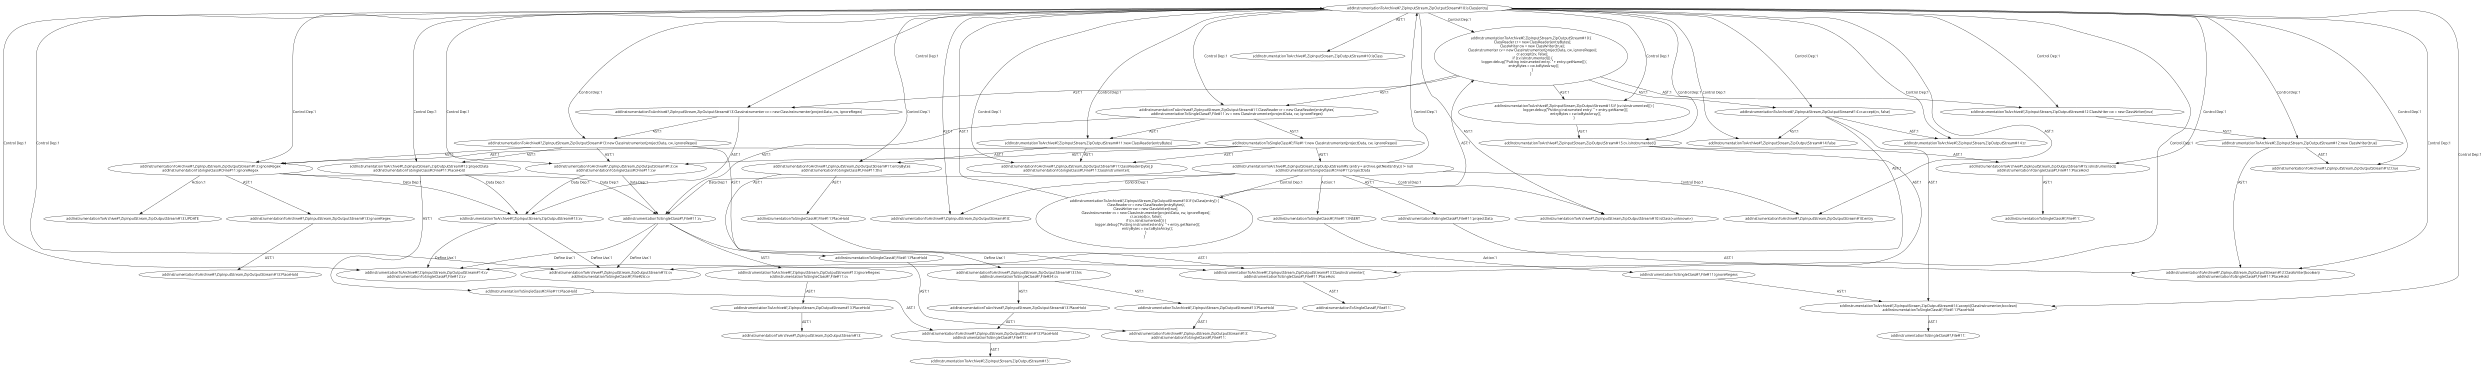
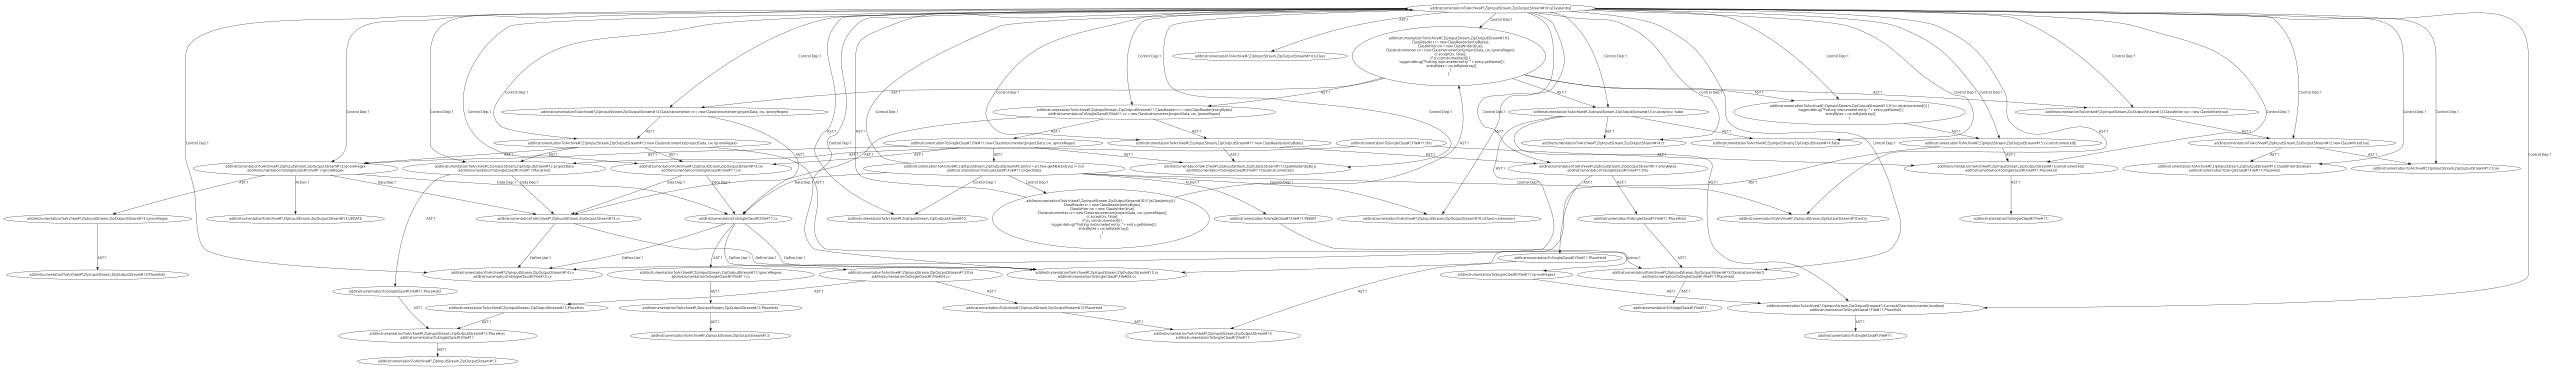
  digraph {
    fontname=Ubuntu
    node [fontname=Ubuntu shape=ellipse]
    edge [fontname=Ubuntu]
    n1 [label="addInstrumentationToArchive#?,ZipInputStream,ZipOutputStream#13:UPDATE"]
    n2 [label="addInstrumentationToArchive#?,ZipInputStream,ZipOutputStream#13:ignoreRegex\naddInstrumentationToSingleClass#?,File#11:ignoreRegex"]
    n3 [label="addInstrumentationToArchive#?,ZipInputStream,ZipOutputStream#13:ignoreRegex"]
    n4 [label="addInstrumentationToArchive#?,ZipInputStream,ZipOutputStream#13:cv"]
    n5 [label="addInstrumentationToSingleClass#?,File#11:cv"]
    n6 [label="addInstrumentationToArchive#?,ZipInputStream,ZipOutputStream#13:PlaceHold"]
    n7 [label="addInstrumentationToArchive#?,ZipInputStream,ZipOutputStream#14:cv\naddInstrumentationToSingleClass#?,File#12:cv"]
    n8 [label="addInstrumentationToArchive#?,ZipInputStream,ZipOutputStream#15:cv\naddInstrumentationToSingleClass#?,File#26:cv"]
    n9 [label="addInstrumentationToArchive#?,ZipInputStream,ZipOutputStream#13:this\naddInstrumentationToSingleClass#?,File#34:cv"]
    n10 [label="addInstrumentationToArchive#?,ZipInputStream,ZipOutputStream#13:ignoreRegexs\naddInstrumentationToSingleClass#?,File#11:cv"]
    n11 [label="addInstrumentationToArchive#?,ZipInputStream,ZipOutputStream#10:isClass(entry)"]
    n12 [label="addInstrumentationToArchive#?,ZipInputStream,ZipOutputStream#10:isClass"]
    n13 [label="addInstrumentationToArchive#?,ZipInputStream,ZipOutputStream#10:"]
    n14 [label="addInstrumentationToArchive#?,ZipInputStream,ZipOutputStream#10:isClass(<unknown>)"]
    n15 [label="addInstrumentationToArchive#?,ZipInputStream,ZipOutputStream#10:entry"]
    n16 [label="addInstrumentationToArchive#?,ZipInputStream,ZipOutputStream#10:\{\n    ClassReader cr = new ClassReader(entryBytes);\n    ClassWriter cw = new ClassWriter(true);\n    ClassInstrumenter cv = new ClassInstrumenter(projectData, cw, ignoreRegex);\n    cr.accept(cv, false);\n    if (cv.isInstrumented()) \{\n        logger.debug(\"Putting instrumeted entry: \" + entry.getName());\n        entryBytes = cw.toByteArray();\n    \}\n\}"]
    n17 [label="addInstrumentationToArchive#?,ZipInputStream,ZipOutputStream#11:ClassReader cr = new ClassReader(entryBytes)\naddInstrumentationToSingleClass#?,File#11:cv = new ClassInstrumenter(projectData, cw, ignoreRegex)"]
    n18 [label="addInstrumentationToArchive#?,ZipInputStream,ZipOutputStream#11:new ClassReader(entryBytes)"]
    n19 [label="addInstrumentationToArchive#?,ZipInputStream,ZipOutputStream#11:ClassReader(byte[])\naddInstrumentationToSingleClass#?,File#11:ClassInstrumenter()"]
    n20 [label="addInstrumentationToArchive#?,ZipInputStream,ZipOutputStream#11:entryBytes\naddInstrumentationToSingleClass#?,File#11:this"]
    n21 [label="addInstrumentationToArchive#?,ZipInputStream,ZipOutputStream#12:ClassWriter cw = new ClassWriter(true)"]
    n22 [label="addInstrumentationToArchive#?,ZipInputStream,ZipOutputStream#12:new ClassWriter(true)"]
    n23 [label="addInstrumentationToArchive#?,ZipInputStream,ZipOutputStream#12:ClassWriter(boolean)\naddInstrumentationToSingleClass#?,File#11:PlaceHold"]
    n24 [label="addInstrumentationToArchive#?,ZipInputStream,ZipOutputStream#12:true"]
    n25 [label="addInstrumentationToArchive#?,ZipInputStream,ZipOutputStream#13:ClassInstrumenter cv = new ClassInstrumenter(projectData, cw, ignoreRegex)"]
    n26 [label="addInstrumentationToArchive#?,ZipInputStream,ZipOutputStream#13:new ClassInstrumenter(projectData, cw, ignoreRegex)"]
    n27 [label="addInstrumentationToArchive#?,ZipInputStream,ZipOutputStream#13:ClassInstrumenter()\naddInstrumentationToSingleClass#?,File#11:PlaceHold"]
    n28 [label="addInstrumentationToArchive#?,ZipInputStream,ZipOutputStream#13:projectData\naddInstrumentationToSingleClass#?,File#11:PlaceHold"]
    n29 [label="addInstrumentationToArchive#?,ZipInputStream,ZipOutputStream#13:cw\naddInstrumentationToSingleClass#?,File#11:cw"]
    n30 [label="addInstrumentationToArchive#?,ZipInputStream,ZipOutputStream#14:cr.accept(cv, false)"]
    n31 [label="addInstrumentationToArchive#?,ZipInputStream,ZipOutputStream#14:accept(ClassInstrumenter,boolean)\naddInstrumentationToSingleClass#?,File#11:PlaceHold"]
    n32 [label="addInstrumentationToArchive#?,ZipInputStream,ZipOutputStream#14:cr"]
    n33 [label="addInstrumentationToArchive#?,ZipInputStream,ZipOutputStream#14:false"]
    n34 [label="addInstrumentationToArchive#?,ZipInputStream,ZipOutputStream#15:if (cv.isInstrumented()) \{\n    logger.debug(\"Putting instrumeted entry: \" + entry.getName());\n    entryBytes = cw.toByteArray();\n\}"]
    n35 [label="addInstrumentationToArchive#?,ZipInputStream,ZipOutputStream#15:cv.isInstrumented()"]
    n36 [label="addInstrumentationToArchive#?,ZipInputStream,ZipOutputStream#15:isInstrumented()\naddInstrumentationToSingleClass#?,File#11:PlaceHold"]
    n37 [label="addInstrumentationToSingleClass#?,File#11:new ClassInstrumenter(projectData, cw, ignoreRegex)"]
    n38 [label="addInstrumentationToSingleClass#?,File#11:PlaceHold"]
    n39 [label="addInstrumentationToSingleClass#?,File#11:PlaceHold"]
    n40 [label="addInstrumentationToSingleClass#?,File#11:"]
    n41 [label="addInstrumentationToSingleClass#?,File#11:PlaceHold"]
    n42 [label="addInstrumentationToSingleClass#?,File#11:"]
    n43 [label="addInstrumentationToSingleClass#?,File#11:"]
    n44 [label="addInstrumentationToArchive#?,ZipInputStream,ZipOutputStream#5:(entry = archive.getNextEntry()) != null\naddInstrumentationToSingleClass#?,File#11:projectData"]
    n45 [label="addInstrumentationToArchive#?,ZipInputStream,ZipOutputStream#10:if (isClass(entry)) \{\n    ClassReader cr = new ClassReader(entryBytes);\n    ClassWriter cw = new ClassWriter(true);\n    ClassInstrumenter cv = new ClassInstrumenter(projectData, cw, ignoreRegex);\n    cr.accept(cv, false);\n    if (cv.isInstrumented()) \{\n        logger.debug(\"Putting instrumeted entry: \" + entry.getName());\n        entryBytes = cw.toByteArray();\n    \}\n\}"]
    n46 [label="addInstrumentationToSingleClass#?,File#11:INSERT"]
-   n47 [label="addInstrumentationToSingleClass#?,File#11:projectData"]
    n48 [label="addInstrumentationToSingleClass#?,File#11:ignoreRegexs"]
    n49 [label="addInstrumentationToArchive#?,ZipInputStream,ZipOutputStream#13:\naddInstrumentationToSingleClass#?,File#11:"]
    n50 [label="addInstrumentationToArchive#?,ZipInputStream,ZipOutputStream#13:PlaceHold\naddInstrumentationToSingleClass#?,File#11:"]
    n51 [label="addInstrumentationToArchive#?,ZipInputStream,ZipOutputStream#13:PlaceHold"]
    n52 [label="addInstrumentationToArchive#?,ZipInputStream,ZipOutputStream#13:PlaceHold"]
    n53 [label="addInstrumentationToArchive#?,ZipInputStream,ZipOutputStream#13:"]
    n54 [label="addInstrumentationToArchive#?,ZipInputStream,ZipOutputStream#13:PlaceHold"]
    n55 [label="addInstrumentationToArchive#?,ZipInputStream,ZipOutputStream#13:"]
+   n56 [label="addInstrumentationToSingleClass#?,File#11:this"]
    n2 -> n1 [label="Action:1"]
    n2 -> n3 [label="AST:1"]
    n2 -> n4 [label="Data Dep:1"]
    n2 -> n5 [label="Data Dep:1"]
    n3 -> n6 [label="AST:1"]
    n4 -> n7 [label="Define Use:1"]
    n4 -> n8 [label="Define Use:1"]
    n5 -> n7 [label="Define Use:1"]
    n5 -> n8 [label="Define Use:1"]
    n5 -> n9 [label="Define Use:1"]
    n5 -> n10 [label="AST:1"]
    n9 -> n51 [label="AST:1"]
    n9 -> n52 [label="AST:1"]
    n10 -> n54 [label="AST:1"]
    n11 -> n2 [label="Control Dep:1"]
    n11 -> n7 [label="Control Dep:1"]
    n11 -> n8 [label="Control Dep:1"]
    n11 -> n12 [label="AST:1"]
    n11 -> n13 [label="AST:1"]
    n11 -> n14 [label="AST:1"]
    n11 -> n15 [label="AST:1"]
    n11 -> n16 [label="Control Dep:1"]
    n11 -> n17 [label="Control Dep:1"]
    n11 -> n18 [label="Control Dep:1"]
    n11 -> n19 [label="Control Dep:1"]
    n11 -> n20 [label="Control Dep:1"]
    n11 -> n21 [label="Control Dep:1"]
    n11 -> n22 [label="Control Dep:1"]
    n11 -> n23 [label="Control Dep:1"]
    n11 -> n24 [label="Control Dep:1"]
    n11 -> n25 [label="Control Dep:1"]
    n11 -> n26 [label="Control Dep:1"]
    n11 -> n27 [label="Control Dep:1"]
    n11 -> n28 [label="Control Dep:1"]
    n11 -> n29 [label="Control Dep:1"]
    n11 -> n30 [label="Control Dep:1"]
    n11 -> n31 [label="Control Dep:1"]
    n11 -> n32 [label="Control Dep:1"]
    n11 -> n33 [label="Control Dep:1"]
    n11 -> n34 [label="Control Dep:1"]
    n11 -> n35 [label="Control Dep:1"]
    n11 -> n36 [label="Control Dep:1"]
    n16 -> n17 [label="AST:1"]
    n16 -> n21 [label="AST:1"]
    n16 -> n25 [label="AST:1"]
    n16 -> n30 [label="AST:1"]
    n16 -> n34 [label="AST:1"]
    n17 -> n5 [label="AST:1"]
    n17 -> n18 [label="AST:1"]
    n17 -> n37 [label="AST:1"]
    n18 -> n19 [label="AST:1"]
    n18 -> n20 [label="AST:1"]
    n20 -> n38 [label="AST:1"]
    n20 -> n39 [label="AST:1"]
    n21 -> n22 [label="AST:1"]
    n22 -> n23 [label="AST:1"]
    n22 -> n24 [label="AST:1"]
    n25 -> n4 [label="AST:1"]
    n25 -> n26 [label="AST:1"]
    n26 -> n2 [label="AST:1"]
    n26 -> n27 [label="AST:1"]
    n26 -> n28 [label="AST:1"]
    n26 -> n29 [label="AST:1"]
    n27 -> n40 [label="AST:1"]
    n28 -> n4 [label="Data Dep:1"]
    n28 -> n41 [label="AST:1"]
    n29 -> n4 [label="Data Dep:1"]
    n29 -> n5 [label="Data Dep:1"]
    n30 -> n7 [label="AST:1"]
    n30 -> n31 [label="AST:1"]
    n30 -> n32 [label="AST:1"]
    n30 -> n33 [label="AST:1"]
    n31 -> n42 [label="AST:1"]
    n34 -> n35 [label="AST:1"]
    n35 -> n8 [label="AST:1"]
    n35 -> n36 [label="AST:1"]
    n36 -> n43 [label="AST:1"]
    n37 -> n2 [label="AST:1"]
    n37 -> n19 [label="AST:1"]
    n37 -> n29 [label="AST:1"]
    n37 -> n44 [label="AST:1"]
    n38 -> n27 [label="AST:1"]
    n39 -> n49 [label="AST:1"]
    n41 -> n50 [label="AST:1"]
    n44 -> n5 [label="Data Dep:1"]
    n44 -> n11 [label="Control Dep:1"]
    n44 -> n13 [label="Control Dep:1"]
    n44 -> n14 [label="Control Dep:1"]
    n44 -> n15 [label="Control Dep:1"]
    n44 -> n45 [label="Control Dep:1"]
    n44 -> n46 [label="Action:1"]
-   n44 -> n47 [label="AST:1"]
    n45 -> n11 [label="AST:1"]
    n45 -> n16 [label="AST:1"]
    n46 -> n48 [label="Action:1"]
-   n47 -> n23 [label="AST:1"]
    n48 -> n31 [label="AST:1"]
    n50 -> n53 [label="AST:1"]
    n51 -> n49 [label="AST:1"]
    n52 -> n50 [label="AST:1"]
    n54 -> n55 [label="AST:1"]
+   n56 -> n28 [label="AST:1"]
+   n56 -> n36 [label="AST:1"]
  }
